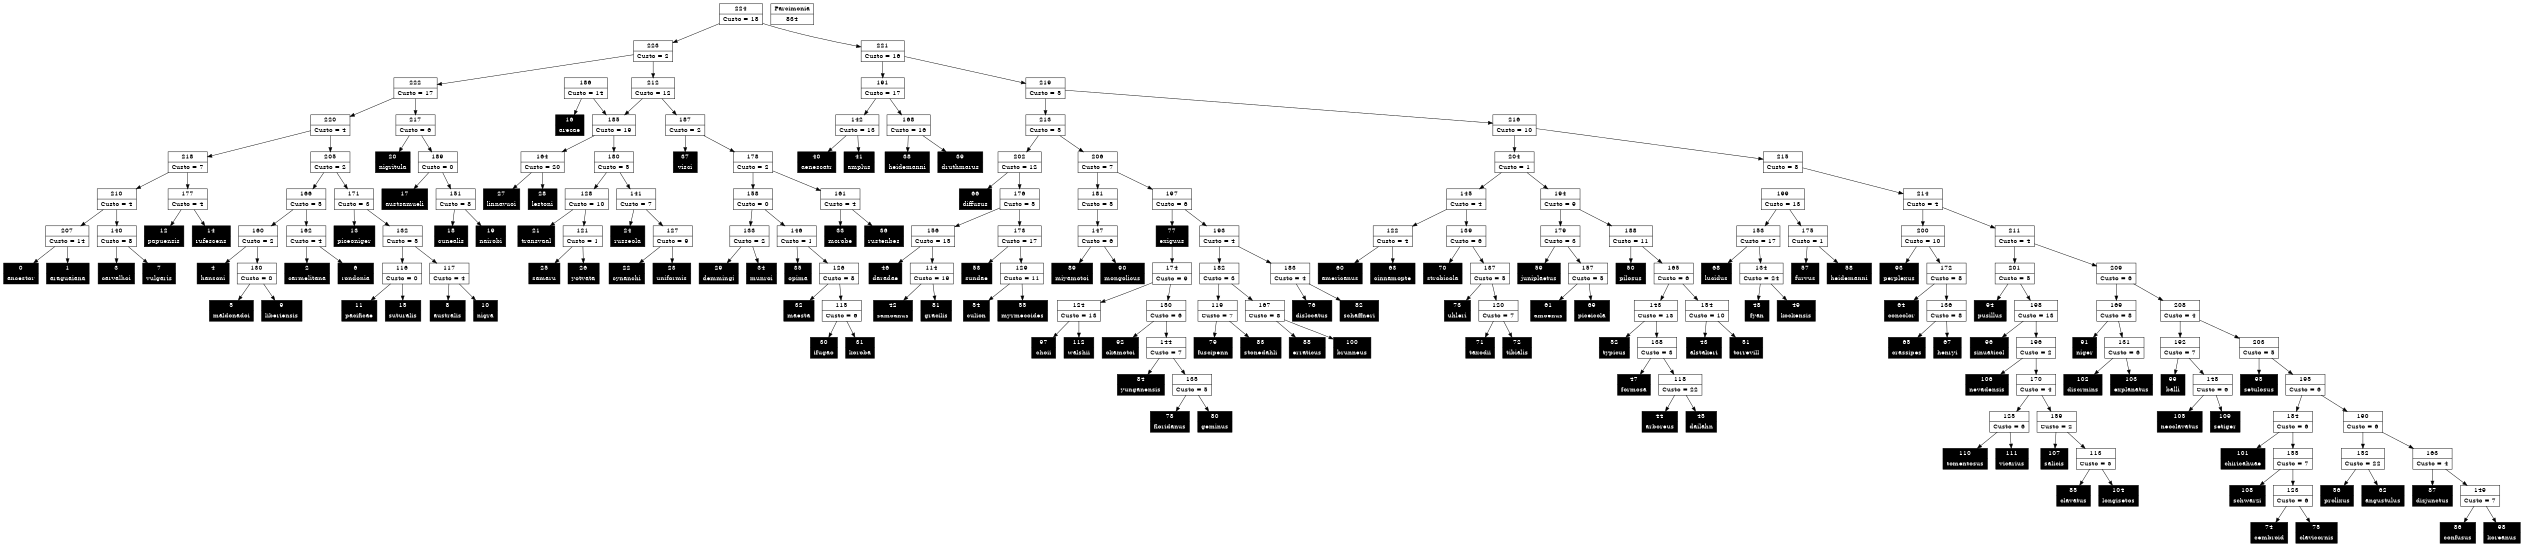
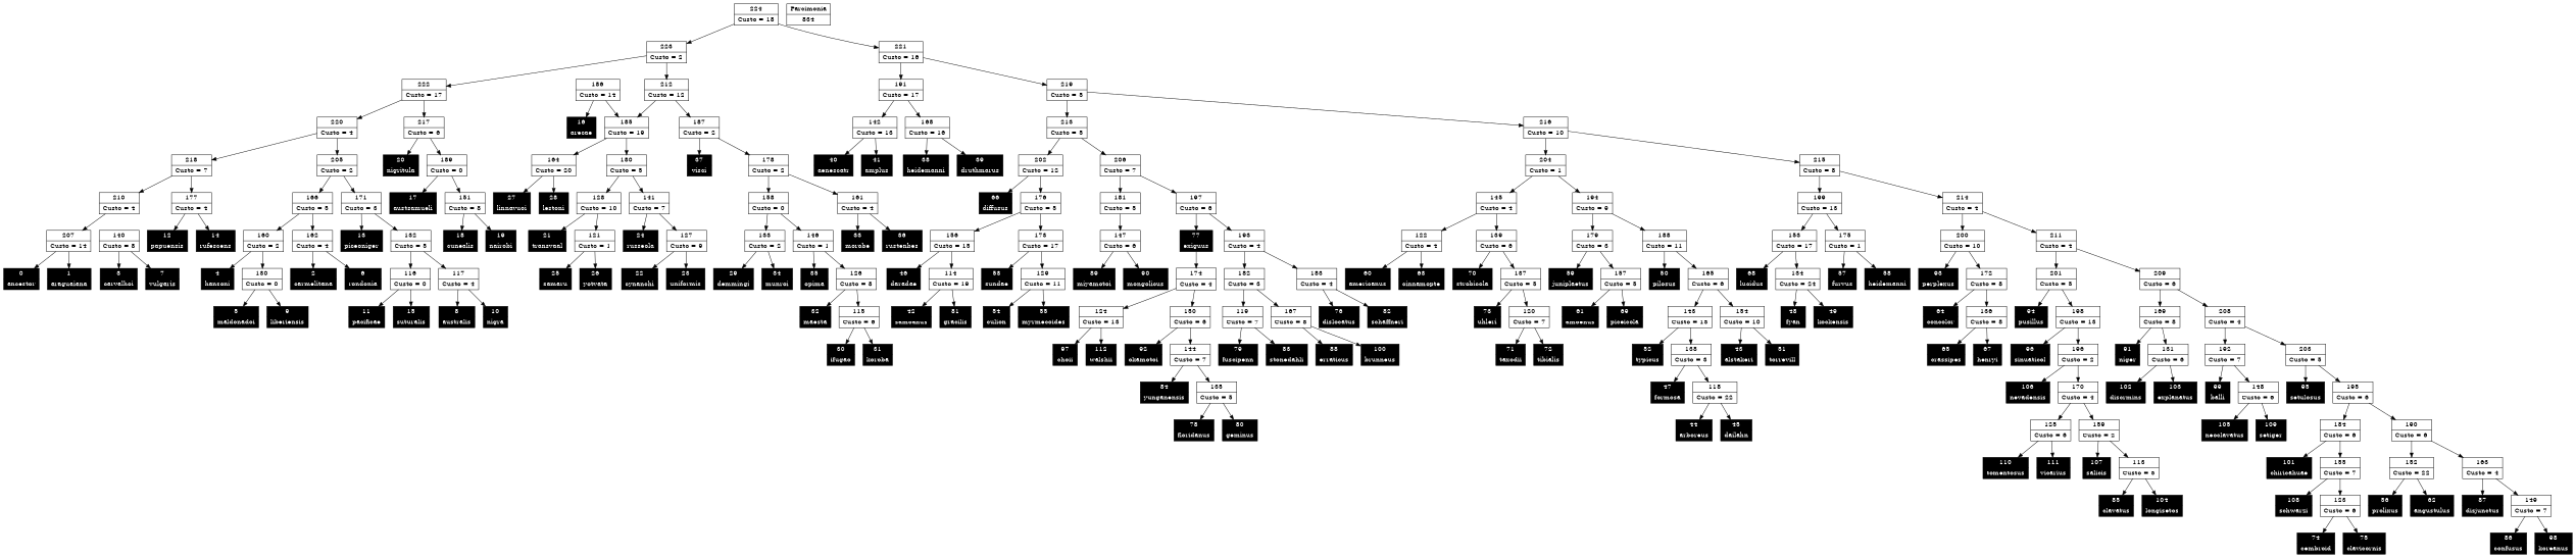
  digraph {
    node [shape=record]
    n1 [color=black fontcolor=white fontsize=14 height=0.5 label="{0 | ancestor}" style=filled]
    n2 [color=black fontcolor=white fontsize=14 height=0.5 label="{1 | araguaiana}" style=filled]
    n3 [color=black fontcolor=white fontsize=14 height=0.5 label="{2 | carmelitana}" style=filled]
    n4 [color=black fontcolor=white fontsize=14 height=0.5 label="{3 | carvalhoi}" style=filled]
    n5 [color=black fontcolor=white fontsize=14 height=0.5 label="{4 | hansoni}" style=filled]
    n6 [color=black fontcolor=white fontsize=14 height=0.5 label="{5 | maldonadoi}" style=filled]
    n7 [color=black fontcolor=white fontsize=14 height=0.5 label="{6 | rondonia}" style=filled]
    n8 [color=black fontcolor=white fontsize=14 height=0.5 label="{7 | vulgaris}" style=filled]
    n9 [color=black fontcolor=white fontsize=14 height=0.5 label="{8 | australis}" style=filled]
    n10 [color=black fontcolor=white fontsize=14 height=0.5 label="{9 | liberiensis}" style=filled]
    n11 [color=black fontcolor=white fontsize=14 height=0.5 label="{10 | nigra}" style=filled]
    n12 [color=black fontcolor=white fontsize=14 height=0.5 label="{11 | pacificae}" style=filled]
    n13 [color=black fontcolor=white fontsize=14 height=0.5 label="{12 | papuensis}" style=filled]
    n14 [color=black fontcolor=white fontsize=14 height=0.5 label="{13 | piceoniger}" style=filled]
    n15 [color=black fontcolor=white fontsize=14 height=0.5 label="{14 | rufescens}" style=filled]
    n16 [color=black fontcolor=white fontsize=14 height=0.5 label="{15 | suturalis}" style=filled]
    n17 [color=black fontcolor=white fontsize=14 height=0.5 label="{16 | arecae}" style=filled]
    n18 [color=black fontcolor=white fontsize=14 height=0.5 label="{17 | austsamueli}" style=filled]
    n19 [color=black fontcolor=white fontsize=14 height=0.5 label="{18 | cunealis}" style=filled]
    n20 [color=black fontcolor=white fontsize=14 height=0.5 label="{19 | nairobi}" style=filled]
    n21 [color=black fontcolor=white fontsize=14 height=0.5 label="{20 | nigritula}" style=filled]
    n22 [color=black fontcolor=white fontsize=14 height=0.5 label="{21 | transvaal}" style=filled]
    n23 [color=black fontcolor=white fontsize=14 height=0.5 label="{22 | cynanchi}" style=filled]
    n24 [color=black fontcolor=white fontsize=14 height=0.5 label="{23 | uniformis}" style=filled]
    n25 [color=black fontcolor=white fontsize=14 height=0.5 label="{24 | russeola}" style=filled]
    n26 [color=black fontcolor=white fontsize=14 height=0.5 label="{25 | samaru}" style=filled]
    n27 [color=black fontcolor=white fontsize=14 height=0.5 label="{26 | yotvata}" style=filled]
    n28 [color=black fontcolor=white fontsize=14 height=0.5 label="{27 | linnavuoi}" style=filled]
    n29 [color=black fontcolor=white fontsize=14 height=0.5 label="{28 | lestoni}" style=filled]
    n30 [color=black fontcolor=white fontsize=14 height=0.5 label="{29 | demmingi}" style=filled]
    n31 [color=black fontcolor=white fontsize=14 height=0.5 label="{30 | ifugao}" style=filled]
    n32 [color=black fontcolor=white fontsize=14 height=0.5 label="{31 | koroba}" style=filled]
    n33 [color=black fontcolor=white fontsize=14 height=0.5 label="{32 | maesta}" style=filled]
    n34 [color=black fontcolor=white fontsize=14 height=0.5 label="{33 | morobe}" style=filled]
    n35 [color=black fontcolor=white fontsize=14 height=0.5 label="{34 | munroi}" style=filled]
    n36 [color=black fontcolor=white fontsize=14 height=0.5 label="{35 | opima}" style=filled]
    n37 [color=black fontcolor=white fontsize=14 height=0.5 label="{36 | rustenbes}" style=filled]
    n38 [color=black fontcolor=white fontsize=14 height=0.5 label="{37 | visci}" style=filled]
    n39 [color=black fontcolor=white fontsize=14 height=0.5 label="{38 | heidemanni}" style=filled]
    n40 [color=black fontcolor=white fontsize=14 height=0.5 label="{39 | druthmarus}" style=filled]
    n41 [color=black fontcolor=white fontsize=14 height=0.5 label="{40 | aenescatr}" style=filled]
    n42 [color=black fontcolor=white fontsize=14 height=0.5 label="{41 | amplus}" style=filled]
    n43 [color=black fontcolor=white fontsize=14 height=0.5 label="{42 | samoanus}" style=filled]
    n44 [color=black fontcolor=white fontsize=14 height=0.5 label="{43 | alstakeri}" style=filled]
    n45 [color=black fontcolor=white fontsize=14 height=0.5 label="{44 | arboreus}" style=filled]
    n46 [color=black fontcolor=white fontsize=14 height=0.5 label="{45 | dailahn}" style=filled]
    n47 [color=black fontcolor=white fontsize=14 height=0.5 label="{46 | daradae}" style=filled]
    n48 [color=black fontcolor=white fontsize=14 height=0.5 label="{47 | formosa}" style=filled]
    n49 [color=black fontcolor=white fontsize=14 height=0.5 label="{48 | fyan}" style=filled]
    n50 [color=black fontcolor=white fontsize=14 height=0.5 label="{49 | kockensis}" style=filled]
    n51 [color=black fontcolor=white fontsize=14 height=0.5 label="{50 | pilosus}" style=filled]
    n52 [color=black fontcolor=white fontsize=14 height=0.5 label="{51 | torrevill}" style=filled]
    n53 [color=black fontcolor=white fontsize=14 height=0.5 label="{52 | typicus}" style=filled]
    n54 [color=black fontcolor=white fontsize=14 height=0.5 label="{53 | sundae}" style=filled]
    n55 [color=black fontcolor=white fontsize=14 height=0.5 label="{54 | culion}" style=filled]
    n56 [color=black fontcolor=white fontsize=14 height=0.5 label="{55 | myrmecoides}" style=filled]
    n57 [color=black fontcolor=white fontsize=14 height=0.5 label="{56 | prolixus}" style=filled]
    n58 [color=black fontcolor=white fontsize=14 height=0.5 label="{57 | furvus}" style=filled]
    n59 [color=black fontcolor=white fontsize=14 height=0.5 label="{58 | heidemanni}" style=filled]
    n60 [color=black fontcolor=white fontsize=14 height=0.5 label="{59 | juniplaetus}" style=filled]
    n61 [color=black fontcolor=white fontsize=14 height=0.5 label="{60 | americanus}" style=filled]
    n62 [color=black fontcolor=white fontsize=14 height=0.5 label="{61 | amoenus}" style=filled]
    n63 [color=black fontcolor=white fontsize=14 height=0.5 label="{62 | angustulus}" style=filled]
    n64 [color=black fontcolor=white fontsize=14 height=0.5 label="{63 | cinnamopte}" style=filled]
    n65 [color=black fontcolor=white fontsize=14 height=0.5 label="{64 | concolor}" style=filled]
    n66 [color=black fontcolor=white fontsize=14 height=0.5 label="{65 | crassipes}" style=filled]
    n67 [color=black fontcolor=white fontsize=14 height=0.5 label="{66 | diffusus}" style=filled]
    n68 [color=black fontcolor=white fontsize=14 height=0.5 label="{67 | henryi}" style=filled]
    n69 [color=black fontcolor=white fontsize=14 height=0.5 label="{68 | lucidus}" style=filled]
    n70 [color=black fontcolor=white fontsize=14 height=0.5 label="{69 | piceicola}" style=filled]
    n71 [color=black fontcolor=white fontsize=14 height=0.5 label="{70 | strobicola}" style=filled]
    n72 [color=black fontcolor=white fontsize=14 height=0.5 label="{71 | taxodii}" style=filled]
    n73 [color=black fontcolor=white fontsize=14 height=0.5 label="{72 | tibialis}" style=filled]
    n74 [color=black fontcolor=white fontsize=14 height=0.5 label="{73 | uhleri}" style=filled]
    n75 [color=black fontcolor=white fontsize=14 height=0.5 label="{74 | cembroid}" style=filled]
    n76 [color=black fontcolor=white fontsize=14 height=0.5 label="{75 | clavicornis}" style=filled]
    n77 [color=black fontcolor=white fontsize=14 height=0.5 label="{76 | dislocatus}" style=filled]
    n78 [color=black fontcolor=white fontsize=14 height=0.5 label="{77 | exiguus}" style=filled]
-   n79 [label="{174|Custo = 9}"]
+   n79 [label="{174|Custo = 4}"]
    n80 [color=black fontcolor=white fontsize=14 height=0.5 label="{78 | floridanus}" style=filled]
    n81 [color=black fontcolor=white fontsize=14 height=0.5 label="{79 | fuscipenn}" style=filled]
    n82 [color=black fontcolor=white fontsize=14 height=0.5 label="{80 | geminus}" style=filled]
    n83 [color=black fontcolor=white fontsize=14 height=0.5 label="{81 | gracilis}" style=filled]
    n84 [color=black fontcolor=white fontsize=14 height=0.5 label="{82 | schaffneri}" style=filled]
    n85 [color=black fontcolor=white fontsize=14 height=0.5 label="{83 | stonedahli}" style=filled]
    n86 [color=black fontcolor=white fontsize=14 height=0.5 label="{84 | yunganensis}" style=filled]
    n87 [color=black fontcolor=white fontsize=14 height=0.5 label="{85 | clavatus}" style=filled]
    n88 [color=black fontcolor=white fontsize=14 height=0.5 label="{86 | confusus}" style=filled]
    n89 [color=black fontcolor=white fontsize=14 height=0.5 label="{87 | disjunctus}" style=filled]
    n90 [color=black fontcolor=white fontsize=14 height=0.5 label="{88 | erraticus}" style=filled]
    n91 [color=black fontcolor=white fontsize=14 height=0.5 label="{89 | miyamotoi}" style=filled]
    n92 [color=black fontcolor=white fontsize=14 height=0.5 label="{90 | mongolicus}" style=filled]
    n93 [color=black fontcolor=white fontsize=14 height=0.5 label="{91 | niger}" style=filled]
    n94 [color=black fontcolor=white fontsize=14 height=0.5 label="{92 | okamotoi}" style=filled]
    n95 [color=black fontcolor=white fontsize=14 height=0.5 label="{93 | perplexus}" style=filled]
    n96 [color=black fontcolor=white fontsize=14 height=0.5 label="{94 | pusillus}" style=filled]
    n97 [color=black fontcolor=white fontsize=14 height=0.5 label="{95 | setulosus}" style=filled]
    n98 [color=black fontcolor=white fontsize=14 height=0.5 label="{96 | sinuaticol}" style=filled]
    n99 [color=black fontcolor=white fontsize=14 height=0.5 label="{97 | choii}" style=filled]
    n100 [color=black fontcolor=white fontsize=14 height=0.5 label="{98 | koreanus}" style=filled]
    n101 [color=black fontcolor=white fontsize=14 height=0.5 label="{99 | balli}" style=filled]
    n102 [color=black fontcolor=white fontsize=14 height=0.5 label="{100 | brunneus}" style=filled]
    n103 [color=black fontcolor=white fontsize=14 height=0.5 label="{101 | chiricahuae}" style=filled]
    n104 [color=black fontcolor=white fontsize=14 height=0.5 label="{102 | discrmins}" style=filled]
    n105 [color=black fontcolor=white fontsize=14 height=0.5 label="{103 | explanatus}" style=filled]
    n106 [color=black fontcolor=white fontsize=14 height=0.5 label="{104 | longisetos}" style=filled]
    n107 [color=black fontcolor=white fontsize=14 height=0.5 label="{105 | neoclavatus}" style=filled]
    n108 [color=black fontcolor=white fontsize=14 height=0.5 label="{106 | nevadensis}" style=filled]
    n109 [color=black fontcolor=white fontsize=14 height=0.5 label="{107 | salicis}" style=filled]
    n110 [color=black fontcolor=white fontsize=14 height=0.5 label="{108 | schwarzi}" style=filled]
    n111 [color=black fontcolor=white fontsize=14 height=0.5 label="{109 | setiger}" style=filled]
    n112 [color=black fontcolor=white fontsize=14 height=0.5 label="{110 | tomentosus}" style=filled]
    n113 [color=black fontcolor=white fontsize=14 height=0.5 label="{111 | vicarius}" style=filled]
    n114 [color=black fontcolor=white fontsize=14 height=0.5 label="{112 | walshii}" style=filled]
    n115 [label="{113|Custo = 5}"]
    n116 [label="{114|Custo = 19}"]
    n117 [label="{115|Custo = 6}"]
    n118 [label="{116|Custo = 0}"]
    n119 [label="{117|Custo = 4}"]
    n120 [label="{118|Custo = 22}"]
    n121 [label="{119|Custo = 7}"]
    n122 [label="{120|Custo = 7}"]
    n123 [label="{121|Custo = 1}"]
    n124 [label="{122|Custo = 4}"]
    n125 [label="{123|Custo = 6}"]
    n126 [label="{124|Custo = 13}"]
    n127 [label="{125|Custo = 6}"]
    n128 [label="{126|Custo = 8}"]
    n129 [label="{127|Custo = 9}"]
    n130 [label="{128|Custo = 10}"]
    n131 [label="{129|Custo = 11}"]
    n132 [label="{130|Custo = 0}"]
    n133 [label="{131|Custo = 6}"]
    n134 [label="{132|Custo = 5}"]
    n135 [label="{133|Custo = 2}"]
    n136 [label="{134|Custo = 24}"]
    n137 [label="{135|Custo = 5}"]
    n138 [label="{136|Custo = 8}"]
    n139 [label="{137|Custo = 5}"]
    n140 [label="{138|Custo = 3}"]
    n141 [label="{139|Custo = 6}"]
    n142 [label="{140|Custo = 8}"]
    n143 [label="{141|Custo = 7}"]
    n144 [label="{142|Custo = 13}"]
    n145 [label="{143|Custo = 13}"]
    n146 [label="{144|Custo = 7}"]
    n147 [label="{145|Custo = 4}"]
    n148 [label="{146|Custo = 1}"]
    n149 [label="{147|Custo = 6}"]
    n150 [label="{148|Custo = 6}"]
    n151 [label="{149|Custo = 7}"]
    n152 [label="{150|Custo = 6}"]
    n153 [label="{151|Custo = 8}"]
    n154 [label="{152|Custo = 22}"]
    n155 [label="{153|Custo = 17}"]
    n156 [label="{154|Custo = 10}"]
    n157 [label="{155|Custo = 7}"]
    n158 [label="{156|Custo = 15}"]
    n159 [label="{157|Custo = 5}"]
    n160 [label="{158|Custo = 0}"]
    n161 [label="{159|Custo = 2}"]
    n162 [label="{160|Custo = 2}"]
    n163 [label="{161|Custo = 4}"]
    n164 [label="{162|Custo = 4}"]
    n165 [label="{163|Custo = 4}"]
    n166 [label="{164|Custo = 20}"]
    n167 [label="{165|Custo = 6}"]
    n168 [label="{166|Custo = 5}"]
    n169 [label="{167|Custo = 8}"]
    n170 [label="{168|Custo = 16}"]
    n171 [label="{169|Custo = 8}"]
    n172 [label="{170|Custo = 4}"]
    n173 [label="{171|Custo = 3}"]
    n174 [label="{172|Custo = 8}"]
    n175 [label="{173|Custo = 17}"]
    n176 [label="{175|Custo = 1}"]
    n177 [label="{176|Custo = 5}"]
    n178 [label="{177|Custo = 4}"]
    n179 [label="{178|Custo = 2}"]
    n180 [label="{179|Custo = 3}"]
    n181 [label="{180|Custo = 5}"]
    n182 [label="{181|Custo = 5}"]
    n183 [label="{182|Custo = 3}"]
    n184 [label="{183|Custo = 4}"]
    n185 [label="{184|Custo = 6}"]
    n186 [label="{185|Custo = 19}"]
    n187 [label="{186|Custo = 14}"]
    n188 [label="{187|Custo = 2}"]
    n189 [label="{188|Custo = 11}"]
    n190 [label="{189|Custo = 0}"]
    n191 [label="{190|Custo = 6}"]
    n192 [label="{191|Custo = 17}"]
    n193 [label="{192|Custo = 7}"]
    n194 [label="{193|Custo = 4}"]
    n195 [label="{194|Custo = 9}"]
    n196 [label="{195|Custo = 6}"]
    n197 [label="{196|Custo = 2}"]
    n198 [label="{197|Custo = 6}"]
    n199 [label="{198|Custo = 13}"]
    n200 [label="{199|Custo = 13}"]
    n201 [label="{200|Custo = 10}"]
    n202 [label="{201|Custo = 5}"]
    n203 [label="{202|Custo = 12}"]
    n204 [label="{203|Custo = 5}"]
    n205 [label="{204|Custo = 1}"]
    n206 [label="{205|Custo = 2}"]
    n207 [label="{206|Custo = 7}"]
    n208 [label="{207|Custo = 14}"]
    n209 [label="{208|Custo = 4}"]
    n210 [label="{209|Custo = 6}"]
    n211 [label="{210|Custo = 4}"]
    n212 [label="{211|Custo = 4}"]
    n213 [label="{212|Custo = 12}"]
    n214 [label="{213|Custo = 5}"]
    n215 [label="{214|Custo = 4}"]
    n216 [label="{215|Custo = 8}"]
    n217 [label="{216|Custo = 10}"]
    n218 [label="{217|Custo = 6}"]
    n219 [label="{218|Custo = 7}"]
    n220 [label="{219|Custo = 5}"]
    n221 [label="{220|Custo = 4}"]
    n222 [label="{221|Custo = 16}"]
    n223 [label="{222|Custo = 17}"]
    n224 [label="{223|Custo = 2}"]
    n225 [label="{224|Custo = 18}"]
    n226 [label="{Parcimonia|834}"]
    n78 -> n79
    n79 -> n126
    n79 -> n152
    n115 -> n87
    n115 -> n106
    n116 -> n43
    n116 -> n83
    n117 -> n31
    n117 -> n32
    n118 -> n12
    n118 -> n16
    n119 -> n9
    n119 -> n11
    n120 -> n45
    n120 -> n46
    n121 -> n81
    n121 -> n85
    n122 -> n72
    n122 -> n73
    n123 -> n26
    n123 -> n27
    n124 -> n61
    n124 -> n64
    n125 -> n75
    n125 -> n76
    n126 -> n99
    n126 -> n114
    n127 -> n112
    n127 -> n113
    n128 -> n33
    n128 -> n117
    n129 -> n23
    n129 -> n24
    n130 -> n22
    n130 -> n123
    n131 -> n55
    n131 -> n56
    n132 -> n6
    n132 -> n10
    n133 -> n104
    n133 -> n105
    n134 -> n118
    n134 -> n119
    n135 -> n30
    n135 -> n35
    n136 -> n49
    n136 -> n50
    n137 -> n80
    n137 -> n82
    n138 -> n66
    n138 -> n68
    n139 -> n74
    n139 -> n122
    n140 -> n48
    n140 -> n120
    n141 -> n71
    n141 -> n139
    n142 -> n4
    n142 -> n8
    n143 -> n25
    n143 -> n129
    n144 -> n41
    n144 -> n42
    n145 -> n53
    n145 -> n140
    n146 -> n86
    n146 -> n137
    n147 -> n124
    n147 -> n141
    n148 -> n36
    n148 -> n128
    n149 -> n91
    n149 -> n92
    n150 -> n107
    n150 -> n111
    n151 -> n88
    n151 -> n100
    n152 -> n94
    n152 -> n146
    n153 -> n19
    n153 -> n20
    n154 -> n57
    n154 -> n63
    n155 -> n69
    n155 -> n136
    n156 -> n44
    n156 -> n52
    n157 -> n110
    n157 -> n125
    n158 -> n47
    n158 -> n116
    n159 -> n62
    n159 -> n70
    n160 -> n135
    n160 -> n148
    n161 -> n109
    n161 -> n115
    n162 -> n5
    n162 -> n132
    n163 -> n34
    n163 -> n37
    n164 -> n3
    n164 -> n7
    n165 -> n89
    n165 -> n151
    n166 -> n28
    n166 -> n29
    n167 -> n145
    n167 -> n156
    n168 -> n162
    n168 -> n164
    n169 -> n90
    n169 -> n102
    n170 -> n39
    n170 -> n40
    n171 -> n93
    n171 -> n133
    n172 -> n127
    n172 -> n161
    n173 -> n14
    n173 -> n134
    n174 -> n65
    n174 -> n138
    n175 -> n54
    n175 -> n131
    n176 -> n58
    n176 -> n59
    n177 -> n158
    n177 -> n175
    n178 -> n13
    n178 -> n15
    n179 -> n160
    n179 -> n163
    n180 -> n60
    n180 -> n159
    n181 -> n130
    n181 -> n143
    n182 -> n149
    n183 -> n121
    n183 -> n169
    n184 -> n77
    n184 -> n84
    n185 -> n103
    n185 -> n157
    n186 -> n166
    n186 -> n181
    n187 -> n17
    n187 -> n186
    n188 -> n38
    n188 -> n179
    n189 -> n51
    n189 -> n167
    n190 -> n18
    n190 -> n153
    n191 -> n154
    n191 -> n165
    n192 -> n144
    n192 -> n170
    n193 -> n101
    n193 -> n150
    n194 -> n183
    n194 -> n184
    n195 -> n180
    n195 -> n189
    n196 -> n185
    n196 -> n191
    n197 -> n108
    n197 -> n172
    n198 -> n78
    n198 -> n194
    n199 -> n98
    n199 -> n197
    n200 -> n155
    n200 -> n176
    n201 -> n95
    n201 -> n174
    n202 -> n96
    n202 -> n199
    n203 -> n67
    n203 -> n177
    n204 -> n97
    n204 -> n196
    n205 -> n147
    n205 -> n195
    n206 -> n168
    n206 -> n173
    n207 -> n182
    n207 -> n198
    n208 -> n1
    n208 -> n2
    n209 -> n193
    n209 -> n204
    n210 -> n171
    n210 -> n209
-   n211 -> n142
    n211 -> n208
    n212 -> n202
    n212 -> n210
    n213 -> n186
    n213 -> n188
    n214 -> n203
    n214 -> n207
    n215 -> n201
    n215 -> n212
+   n216 -> n200
    n216 -> n215
    n217 -> n205
    n217 -> n216
    n218 -> n21
    n218 -> n190
    n219 -> n178
    n219 -> n211
    n220 -> n214
    n220 -> n217
    n221 -> n206
    n221 -> n219
    n222 -> n192
    n222 -> n220
    n223 -> n218
    n223 -> n221
    n224 -> n213
    n224 -> n223
    n225 -> n222
    n225 -> n224
  }
